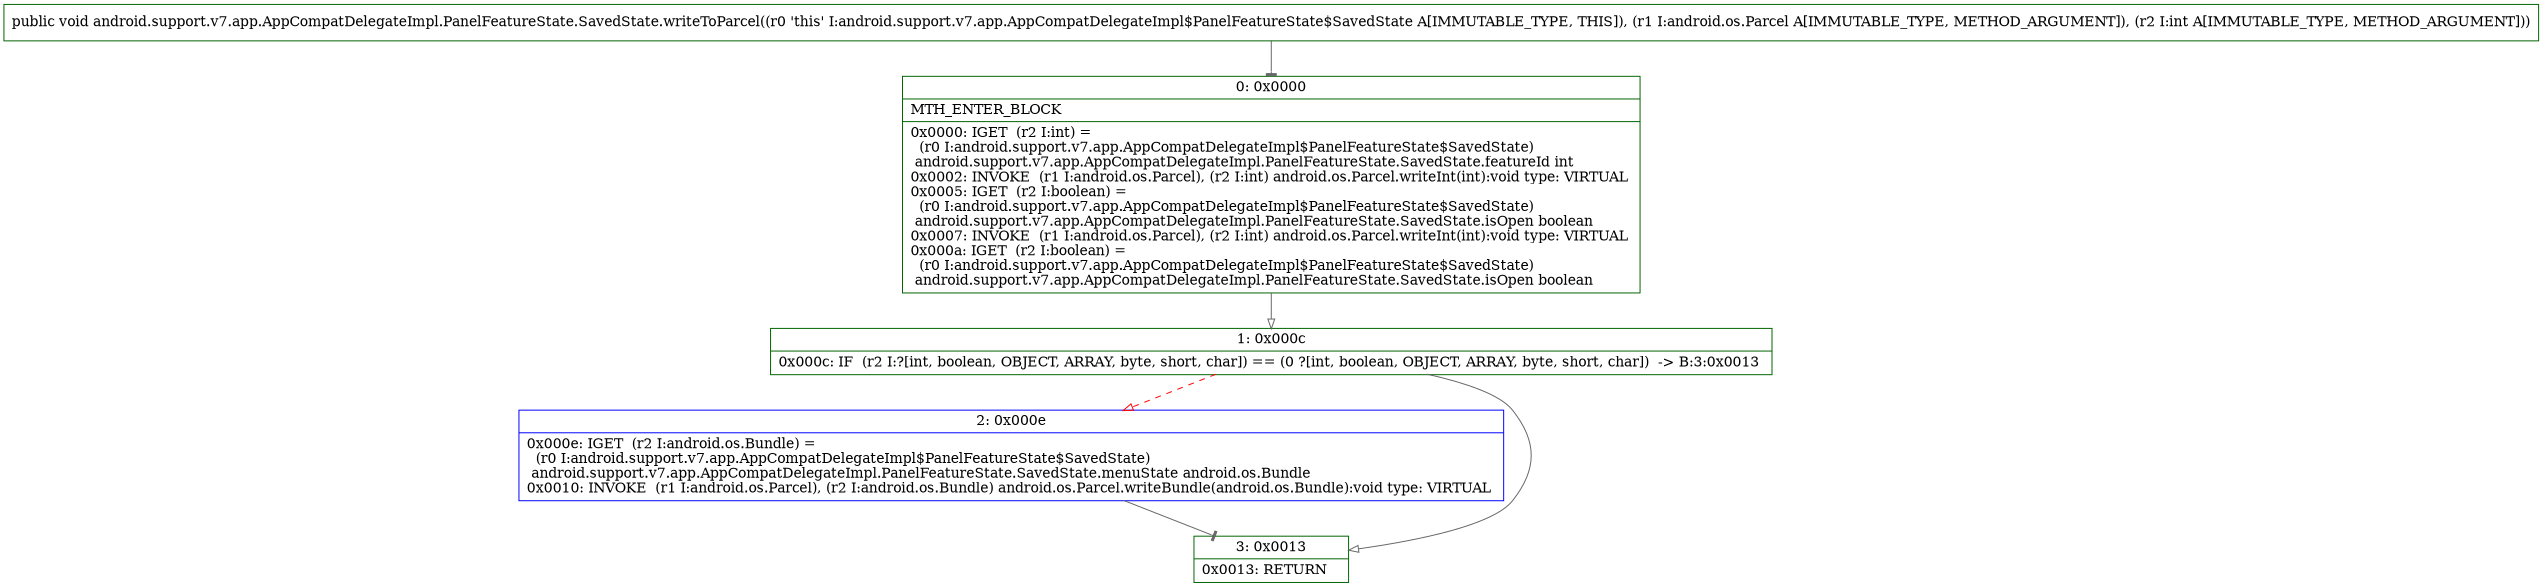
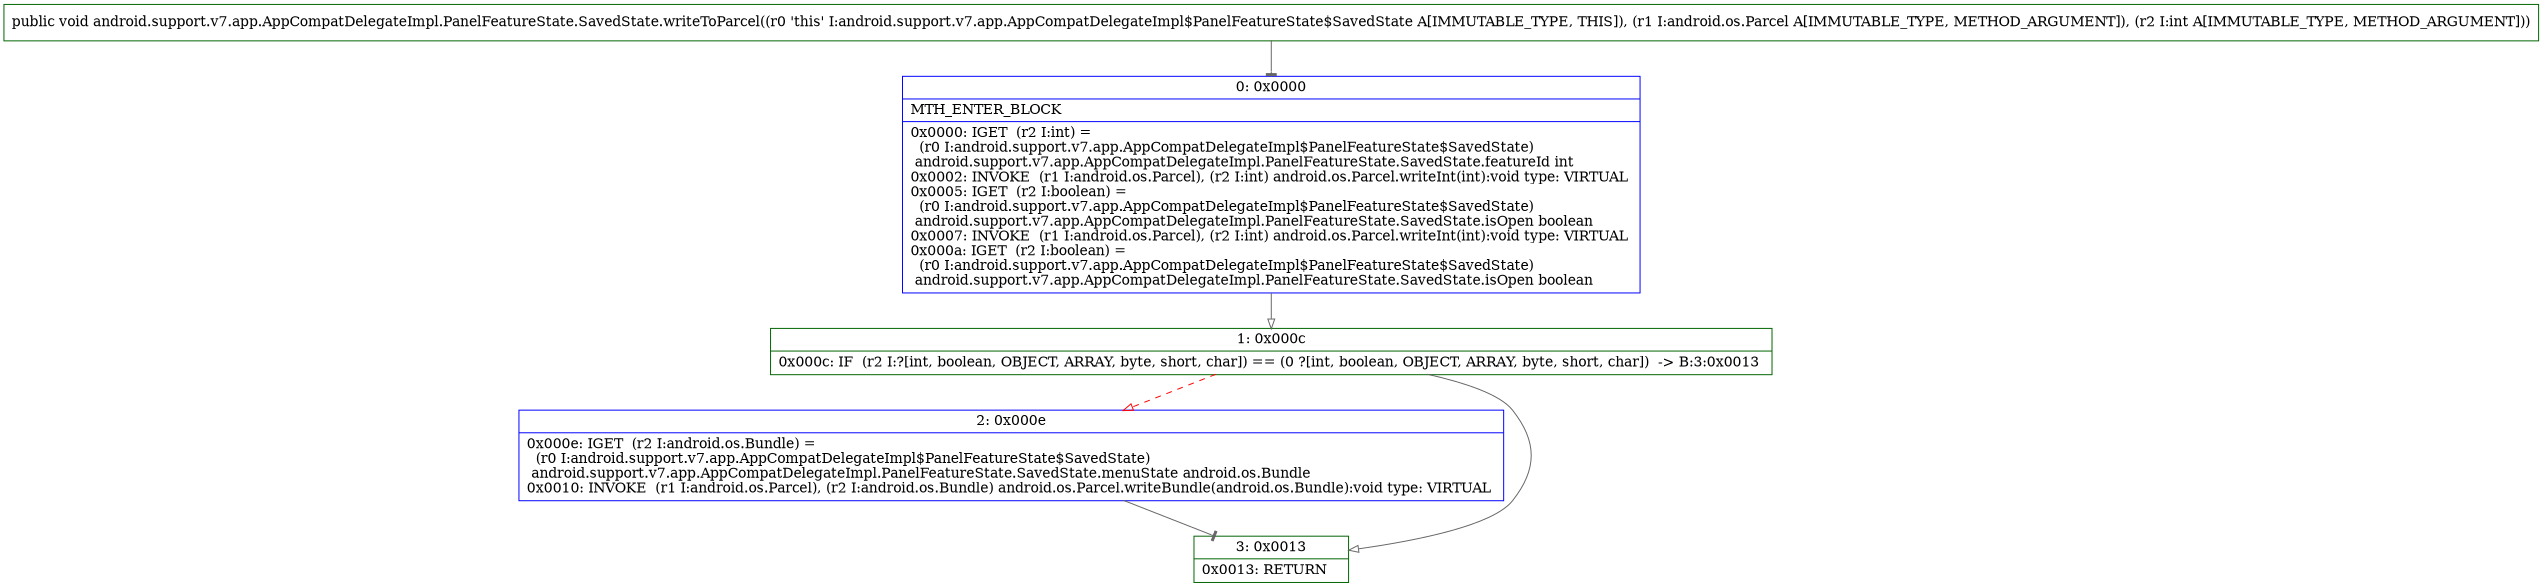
  digraph {
    node [color=darkgreen shape=record]
    edge [arrowhead=onormal color=gray40]
-   n1 [label="{0\:\ 0x0000|MTH_ENTER_BLOCK\l|0x0000: IGET  (r2 I:int) = \l  (r0 I:android.support.v7.app.AppCompatDelegateImpl$PanelFeatureState$SavedState)\l android.support.v7.app.AppCompatDelegateImpl.PanelFeatureState.SavedState.featureId int \l0x0002: INVOKE  (r1 I:android.os.Parcel), (r2 I:int) android.os.Parcel.writeInt(int):void type: VIRTUAL \l0x0005: IGET  (r2 I:boolean) = \l  (r0 I:android.support.v7.app.AppCompatDelegateImpl$PanelFeatureState$SavedState)\l android.support.v7.app.AppCompatDelegateImpl.PanelFeatureState.SavedState.isOpen boolean \l0x0007: INVOKE  (r1 I:android.os.Parcel), (r2 I:int) android.os.Parcel.writeInt(int):void type: VIRTUAL \l0x000a: IGET  (r2 I:boolean) = \l  (r0 I:android.support.v7.app.AppCompatDelegateImpl$PanelFeatureState$SavedState)\l android.support.v7.app.AppCompatDelegateImpl.PanelFeatureState.SavedState.isOpen boolean \l}"]
+   n1 [color=blue label="{0\:\ 0x0000|MTH_ENTER_BLOCK\l|0x0000: IGET  (r2 I:int) = \l  (r0 I:android.support.v7.app.AppCompatDelegateImpl$PanelFeatureState$SavedState)\l android.support.v7.app.AppCompatDelegateImpl.PanelFeatureState.SavedState.featureId int \l0x0002: INVOKE  (r1 I:android.os.Parcel), (r2 I:int) android.os.Parcel.writeInt(int):void type: VIRTUAL \l0x0005: IGET  (r2 I:boolean) = \l  (r0 I:android.support.v7.app.AppCompatDelegateImpl$PanelFeatureState$SavedState)\l android.support.v7.app.AppCompatDelegateImpl.PanelFeatureState.SavedState.isOpen boolean \l0x0007: INVOKE  (r1 I:android.os.Parcel), (r2 I:int) android.os.Parcel.writeInt(int):void type: VIRTUAL \l0x000a: IGET  (r2 I:boolean) = \l  (r0 I:android.support.v7.app.AppCompatDelegateImpl$PanelFeatureState$SavedState)\l android.support.v7.app.AppCompatDelegateImpl.PanelFeatureState.SavedState.isOpen boolean \l}"]
    n2 [label="{1\:\ 0x000c|0x000c: IF  (r2 I:?[int, boolean, OBJECT, ARRAY, byte, short, char]) == (0 ?[int, boolean, OBJECT, ARRAY, byte, short, char])  \-\> B:3:0x0013 \l}"]
    n3 [color=blue label="{2\:\ 0x000e|0x000e: IGET  (r2 I:android.os.Bundle) = \l  (r0 I:android.support.v7.app.AppCompatDelegateImpl$PanelFeatureState$SavedState)\l android.support.v7.app.AppCompatDelegateImpl.PanelFeatureState.SavedState.menuState android.os.Bundle \l0x0010: INVOKE  (r1 I:android.os.Parcel), (r2 I:android.os.Bundle) android.os.Parcel.writeBundle(android.os.Bundle):void type: VIRTUAL \l}"]
    n4 [label="{3\:\ 0x0013|0x0013: RETURN   \l}"]
    n5 [label="{public void android.support.v7.app.AppCompatDelegateImpl.PanelFeatureState.SavedState.writeToParcel((r0 'this' I:android.support.v7.app.AppCompatDelegateImpl$PanelFeatureState$SavedState A[IMMUTABLE_TYPE, THIS]), (r1 I:android.os.Parcel A[IMMUTABLE_TYPE, METHOD_ARGUMENT]), (r2 I:int A[IMMUTABLE_TYPE, METHOD_ARGUMENT])) }"]
    n1 -> n2
    n2 -> n3 [color=red style=dashed]
    n2 -> n4
    n3 -> n4 [arrowhead=tee]
    n5 -> n1 [arrowhead=tee]
  }
